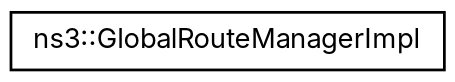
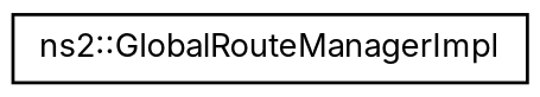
  digraph {
    rankdir=LR
    fontname=Inter
-   n1 [color=black fillcolor=white fontname=Inter fontsize=10 height=0.2 label="ns3::GlobalRouteManagerImpl" shape=record style=filled width=0.4]
+   n1 [color=black fillcolor=white fontname=Inter fontsize=10 height=0.2 label="ns2::GlobalRouteManagerImpl" shape=record style=filled width=0.4]
  }
